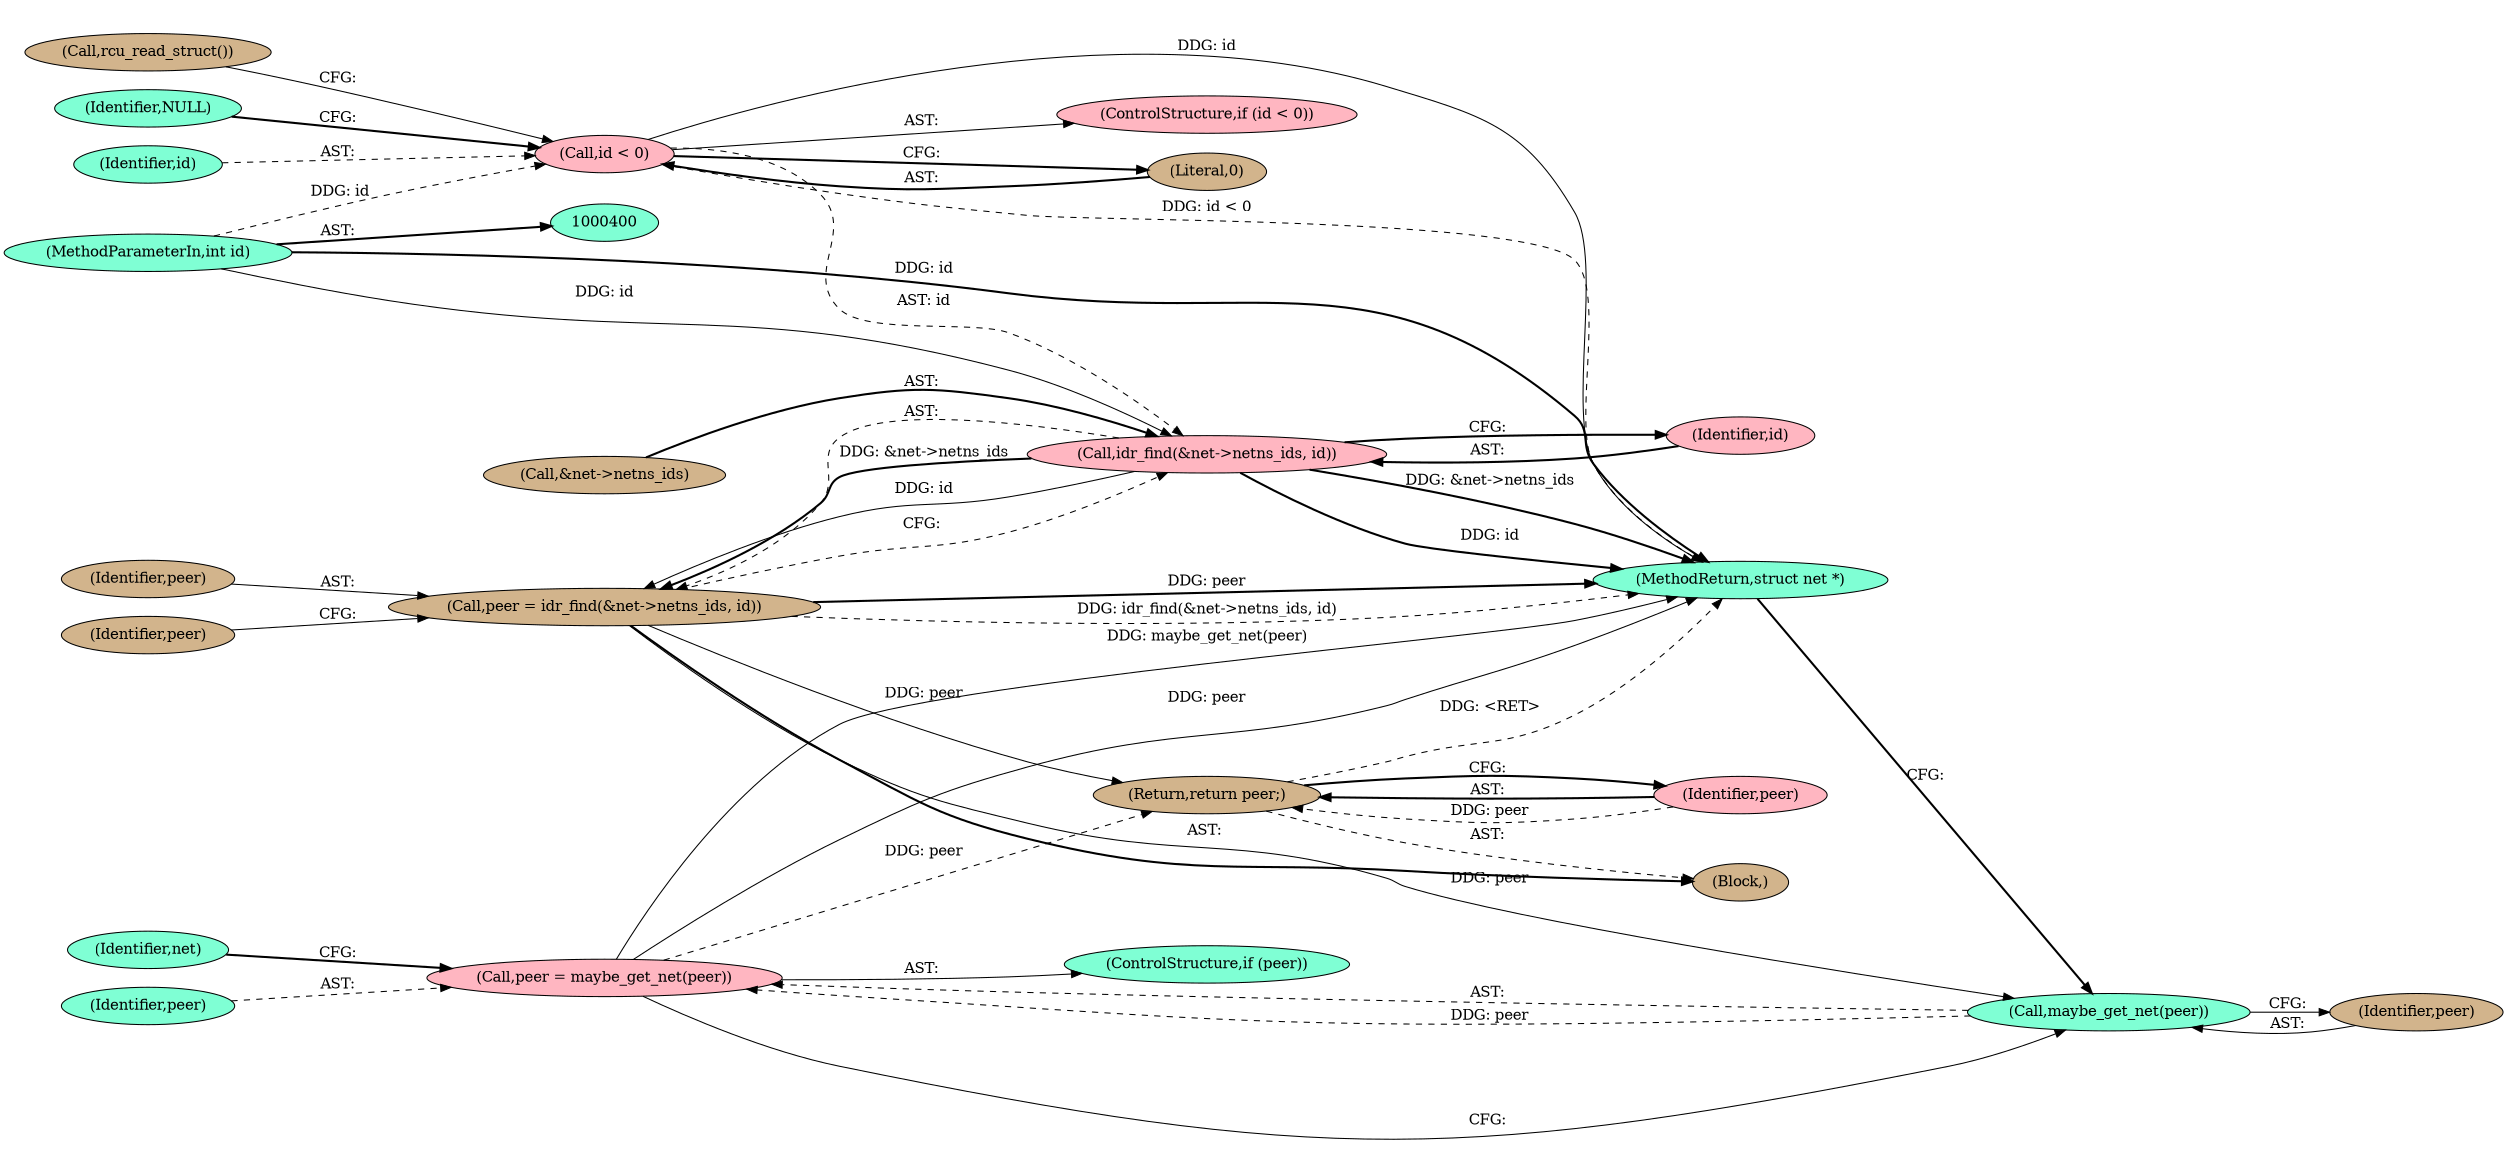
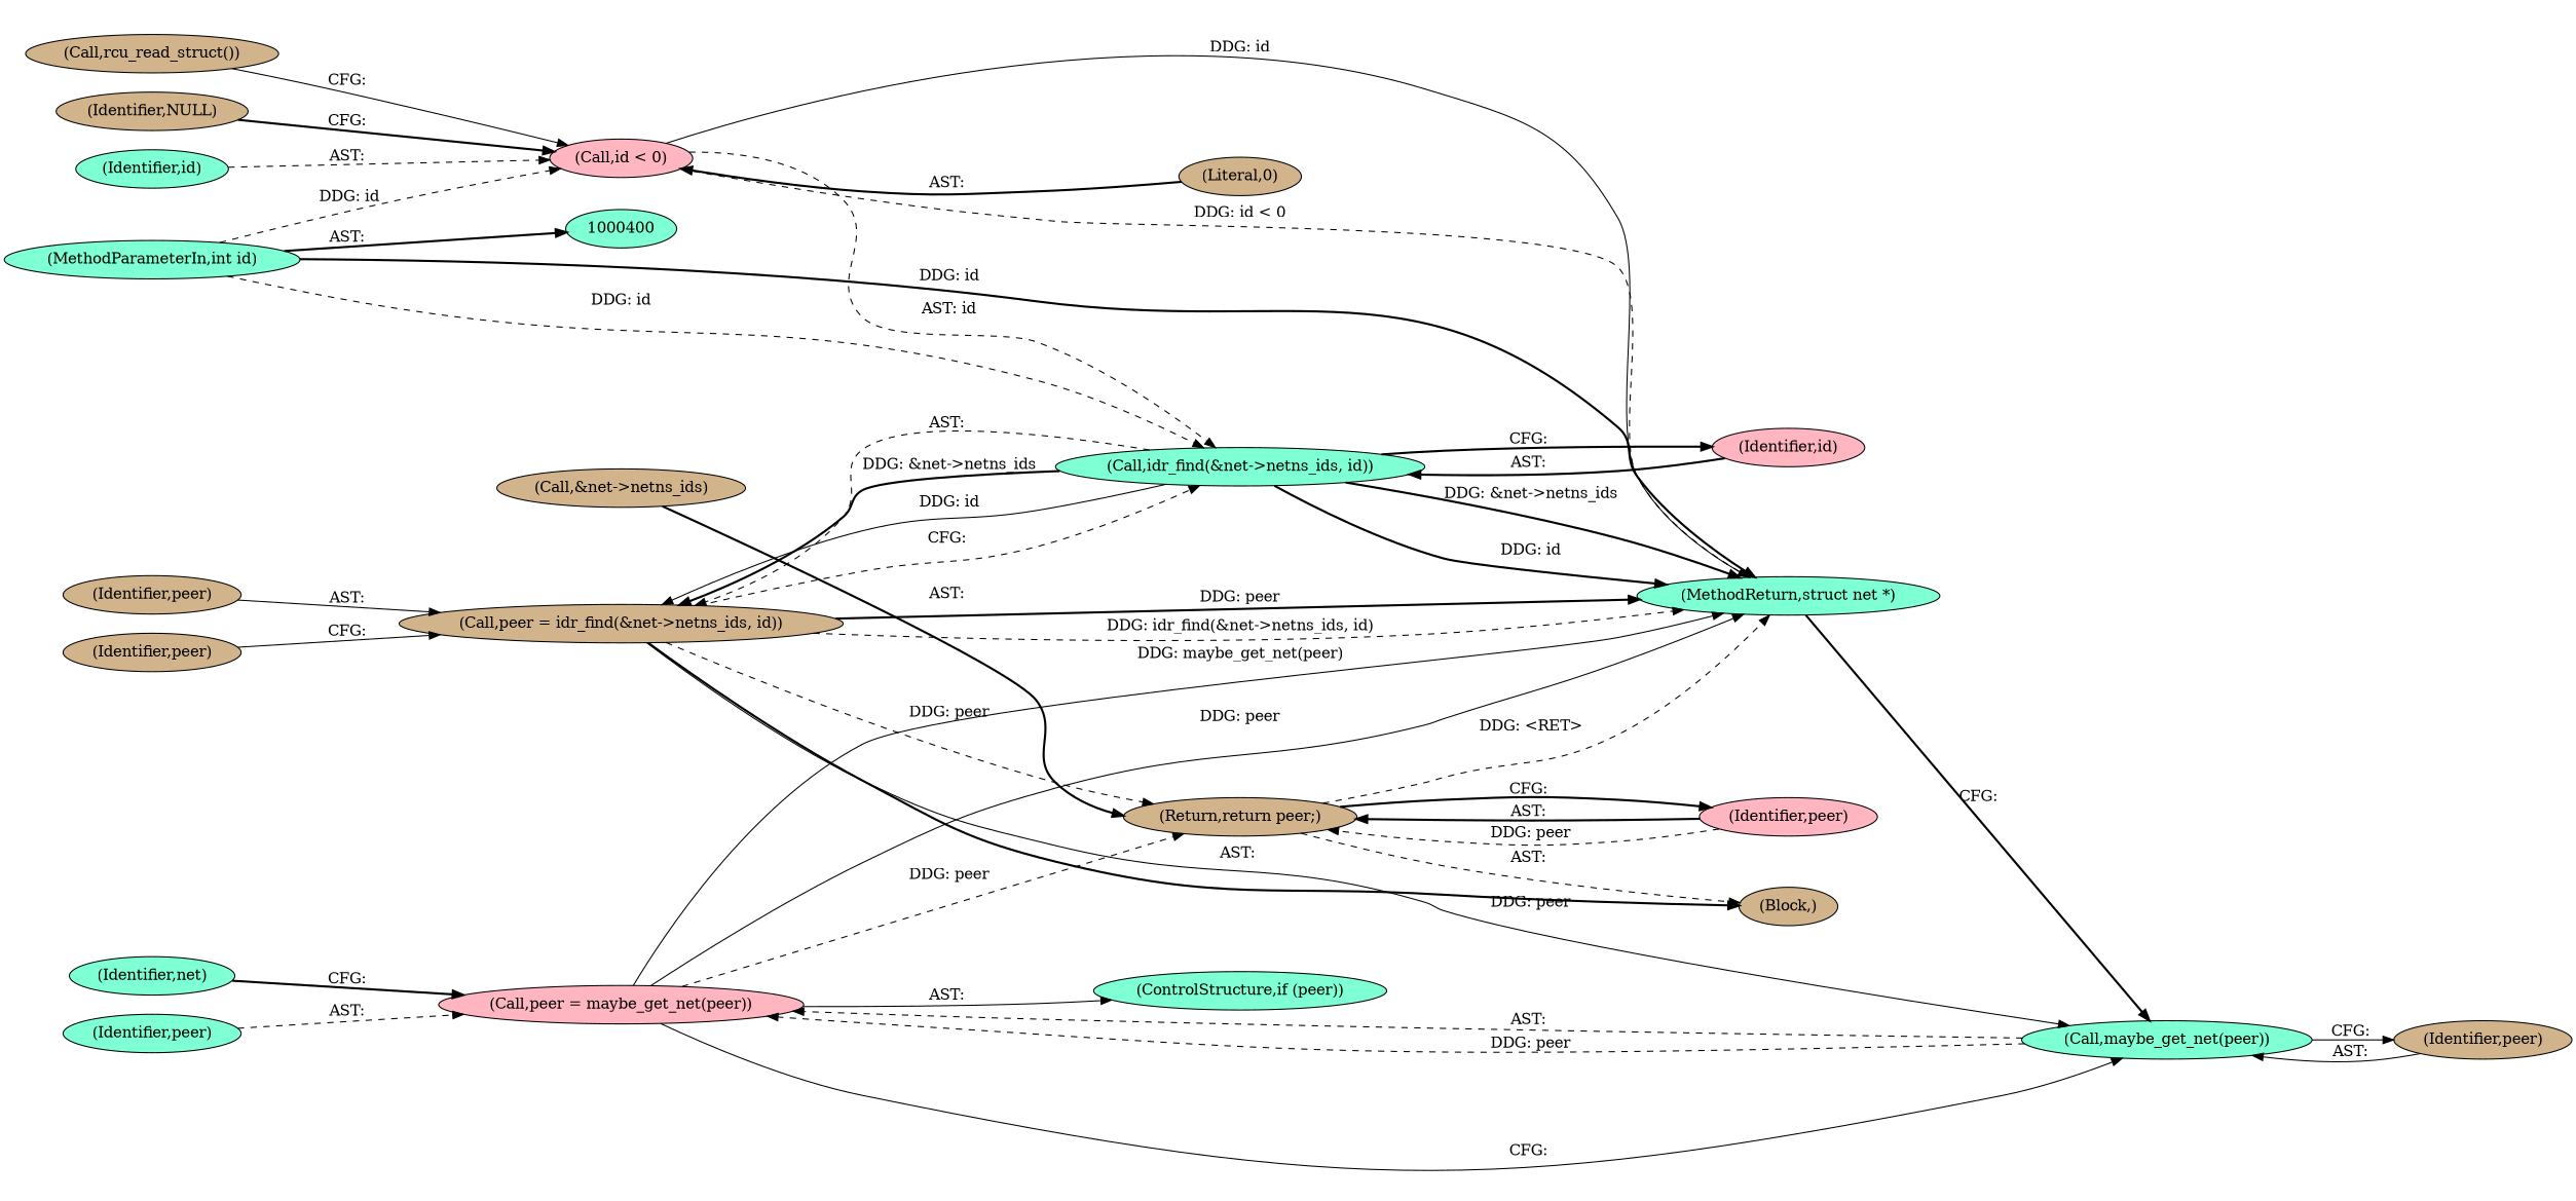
  digraph {
    rankdir=LR
    node [fillcolor=tan style=filled]
    edge [style=bold]
    n1 [fillcolor=lightpink label="(Call,peer = maybe_get_net(peer))"]
    n2 [fillcolor=aquamarine label="(Call,maybe_get_net(peer))"]
    n3 [label="(Return,return peer;)"]
    n4 [fillcolor=aquamarine label="(MethodReturn,struct net *)"]
    n5 [fillcolor=aquamarine label="(ControlStructure,if (peer))"]
    n6 [label="(Identifier,peer)"]
    n7 [label="(Block,)"]
    n8 [fillcolor=lightpink label="(Identifier,peer)"]
    n9 [label="(Call,peer = idr_find(&net->netns_ids, id))"]
-   n10 [fillcolor=lightpink label="(Call,idr_find(&net->netns_ids, id))"]
+   n10 [fillcolor=aquamarine label="(Call,idr_find(&net->netns_ids, id))"]
    n11 [fillcolor=lightpink label="(Identifier,id)"]
    n12 [fillcolor=lightpink label="(Call,id < 0)"]
    n13 [label="(Literal,0)"]
-   n14 [fillcolor=lightpink label="(ControlStructure,if (id < 0))"]
    n15 [fillcolor=aquamarine label="(MethodParameterIn,int id)"]
    n16 [fillcolor=aquamarine label=1000400]
    n17 [label="(Identifier,peer)"]
    n18 [fillcolor=aquamarine label="(Identifier,peer)"]
    n19 [label="(Call,rcu_read_struct())"]
-   n20 [fillcolor=aquamarine label="(Identifier,NULL)"]
+   n20 [label="(Identifier,NULL)"]
    n21 [label="(Call,&net->netns_ids)"]
    n22 [label="(Identifier,peer)"]
    n23 [fillcolor=aquamarine label="(Identifier,id)"]
    n24 [fillcolor=aquamarine label="(Identifier,net)"]
    n1 -> n2 [label="CFG: " style=solid]
    n1 -> n3 [label="DDG: peer" style=dashed]
    n1 -> n4 [label="DDG: maybe_get_net(peer)" style=solid]
    n1 -> n4 [label="DDG: peer" style=solid]
    n1 -> n5 [label="AST: " style=solid]
    n2 -> n1 [label="AST: " style=dashed]
    n2 -> n1 [label="DDG: peer" style=dashed]
    n2 -> n6 [label="CFG: " style=solid]
    n3 -> n4 [label="DDG: <RET>" style=dashed]
    n3 -> n7 [label="AST: " style=dashed]
    n3 -> n8 [label="CFG: "]
    n4 -> n2 [label="CFG: "]
    n6 -> n2 [label="AST: " style=solid]
    n8 -> n3 [label="AST: "]
    n8 -> n3 [label="DDG: peer" style=dashed]
    n9 -> n2 [label="DDG: peer" style=solid]
-   n9 -> n3 [label="DDG: peer" style=solid]
+   n9 -> n3 [label="DDG: peer" style=dashed]
    n9 -> n4 [label="DDG: peer"]
    n9 -> n4 [label="DDG: idr_find(&net->netns_ids, id)" style=dashed]
    n9 -> n7 [label="AST: "]
    n9 -> n10 [label="CFG: " style=dashed]
    n10 -> n4 [label="DDG: &net->netns_ids"]
    n10 -> n4 [label="DDG: id"]
    n10 -> n9 [label="AST: " style=dashed]
    n10 -> n9 [label="DDG: &net->netns_ids"]
    n10 -> n9 [label="DDG: id" style=solid]
    n10 -> n11 [label="CFG: "]
    n11 -> n10 [label="AST: "]
    n12 -> n4 [label="DDG: id" style=solid]
    n12 -> n4 [label="DDG: id < 0" style=dashed]
    n12 -> n10 [label="AST: id" style=dashed]
-   n12 -> n13 [label="CFG: "]
-   n12 -> n14 [label="AST: " style=solid]
    n13 -> n12 [label="AST: "]
    n15 -> n4 [label="DDG: id"]
-   n15 -> n10 [label="DDG: id" style=solid]
+   n15 -> n10 [label="DDG: id" style=dashed]
    n15 -> n12 [label="DDG: id" style=dashed]
    n15 -> n16 [label="AST: "]
    n17 -> n9 [label="CFG: " style=solid]
    n18 -> n1 [label="AST: " style=dashed]
    n19 -> n12 [label="CFG: " style=solid]
    n20 -> n12 [label="CFG: "]
-   n21 -> n10 [label="AST: "]
+   n21 -> n3 [label="AST: "]
    n22 -> n9 [label="AST: " style=solid]
    n23 -> n12 [label="AST: " style=dashed]
    n24 -> n1 [label="CFG: "]
  }
